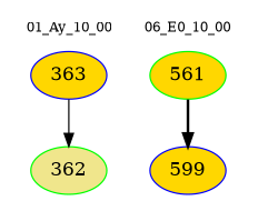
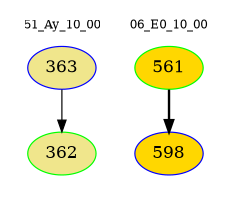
  digraph {
    node [color=blue fillcolor=khaki style=filled]
    edge [color=black]
-   n1 [fillcolor=gold label=363]
+   n1 [label=363]
    n2 [color=green label=362]
    n3 [color=green fillcolor=gold label=561]
-   n4 [fillcolor=gold label=599]
+   n4 [fillcolor=gold label=598]
    subgraph cluster_1 {
      color=white
      fontsize=10
-     label="01_Ay_10_00"
+     label="51_Ay_10_00"
      n1
      n2
    }
    subgraph cluster_2 {
      color=white
      fontsize=10
      label="06_E0_10_00"
      n3
      n4
    }
    n1 -> n2 [style=solid]
    n3 -> n4 [style=bold]
  }
